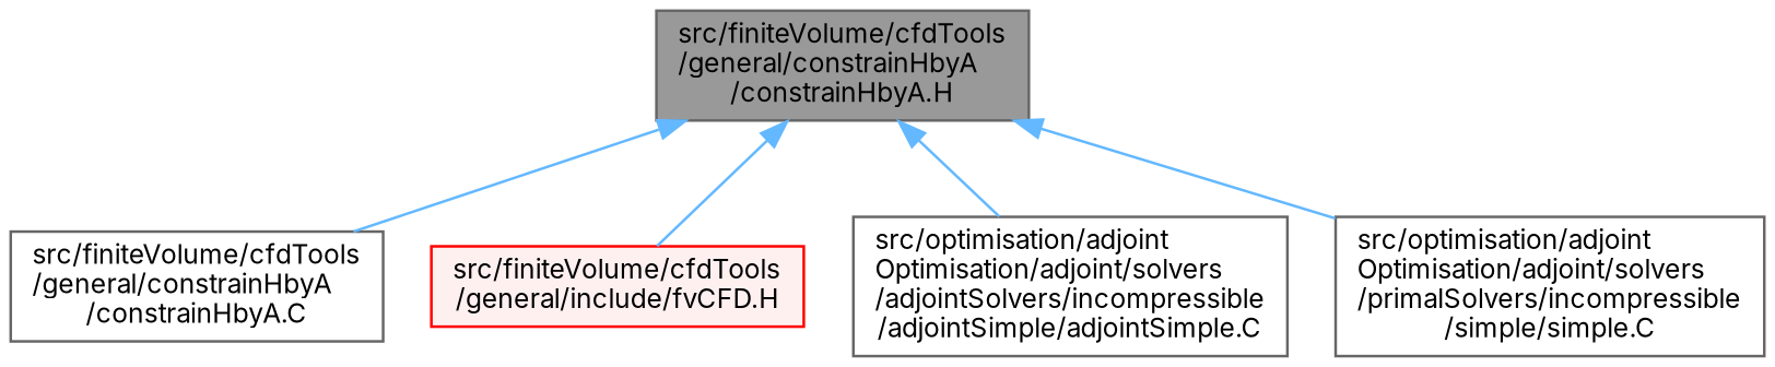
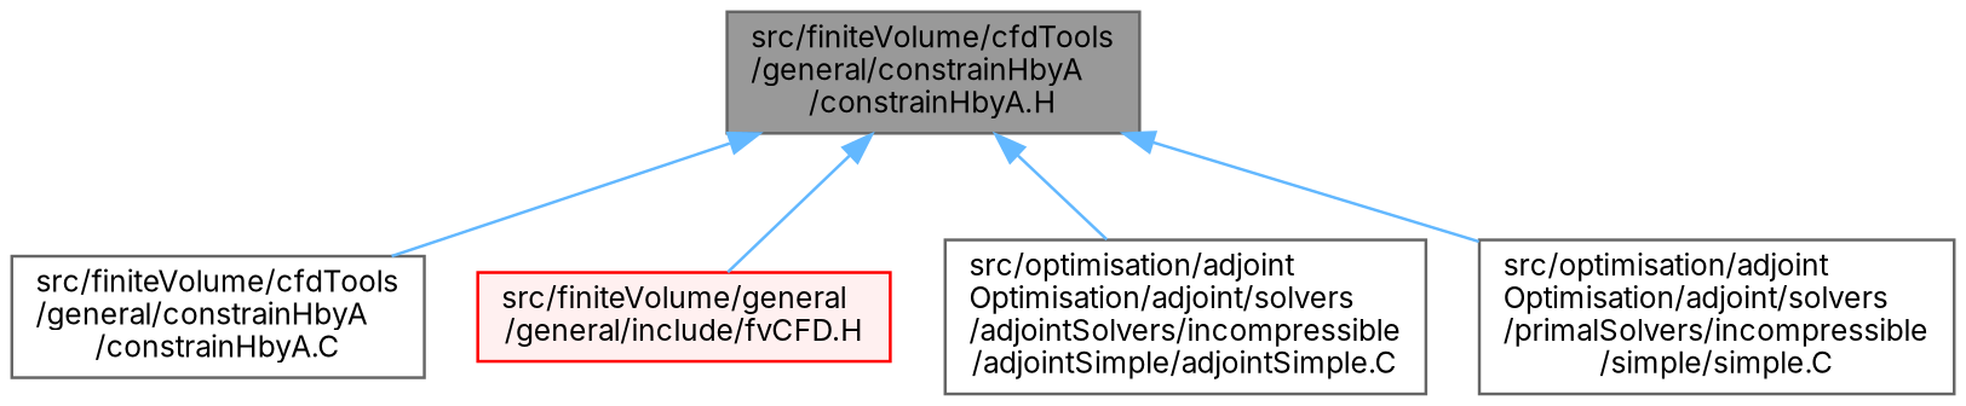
  digraph {
    fontname=Inter
    node [color=grey40 fillcolor=white fontname=Inter fontsize=10 shape=box style=filled]
    edge [color=steelblue1 dir=back fontname=Inter fontsize=10 labelfontname=Helvetica labelfontsize=10 style=solid]
    n1 [color=gray40 fillcolor=grey60 fontcolor=black height=0.2 label="src/finiteVolume/cfdTools\l/general/constrainHbyA\l/constrainHbyA.H" width=0.4]
    n2 [height=0.2 label="src/finiteVolume/cfdTools\l/general/constrainHbyA\l/constrainHbyA.C" width=0.4]
-   n3 [color=red fillcolor="#FFF0F0" height=0.2 label="src/finiteVolume/cfdTools\l/general/include/fvCFD.H" width=0.4]
+   n3 [color=red fillcolor="#FFF0F0" height=0.2 label="src/finiteVolume/general\l/general/include/fvCFD.H" width=0.4]
    n4 [height=0.2 label="src/optimisation/adjoint\lOptimisation/adjoint/solvers\l/adjointSolvers/incompressible\l/adjointSimple/adjointSimple.C" width=0.4]
    n5 [height=0.2 label="src/optimisation/adjoint\lOptimisation/adjoint/solvers\l/primalSolvers/incompressible\l/simple/simple.C" width=0.4]
    n1 -> n2
    n1 -> n3
    n1 -> n4
    n1 -> n5
  }
